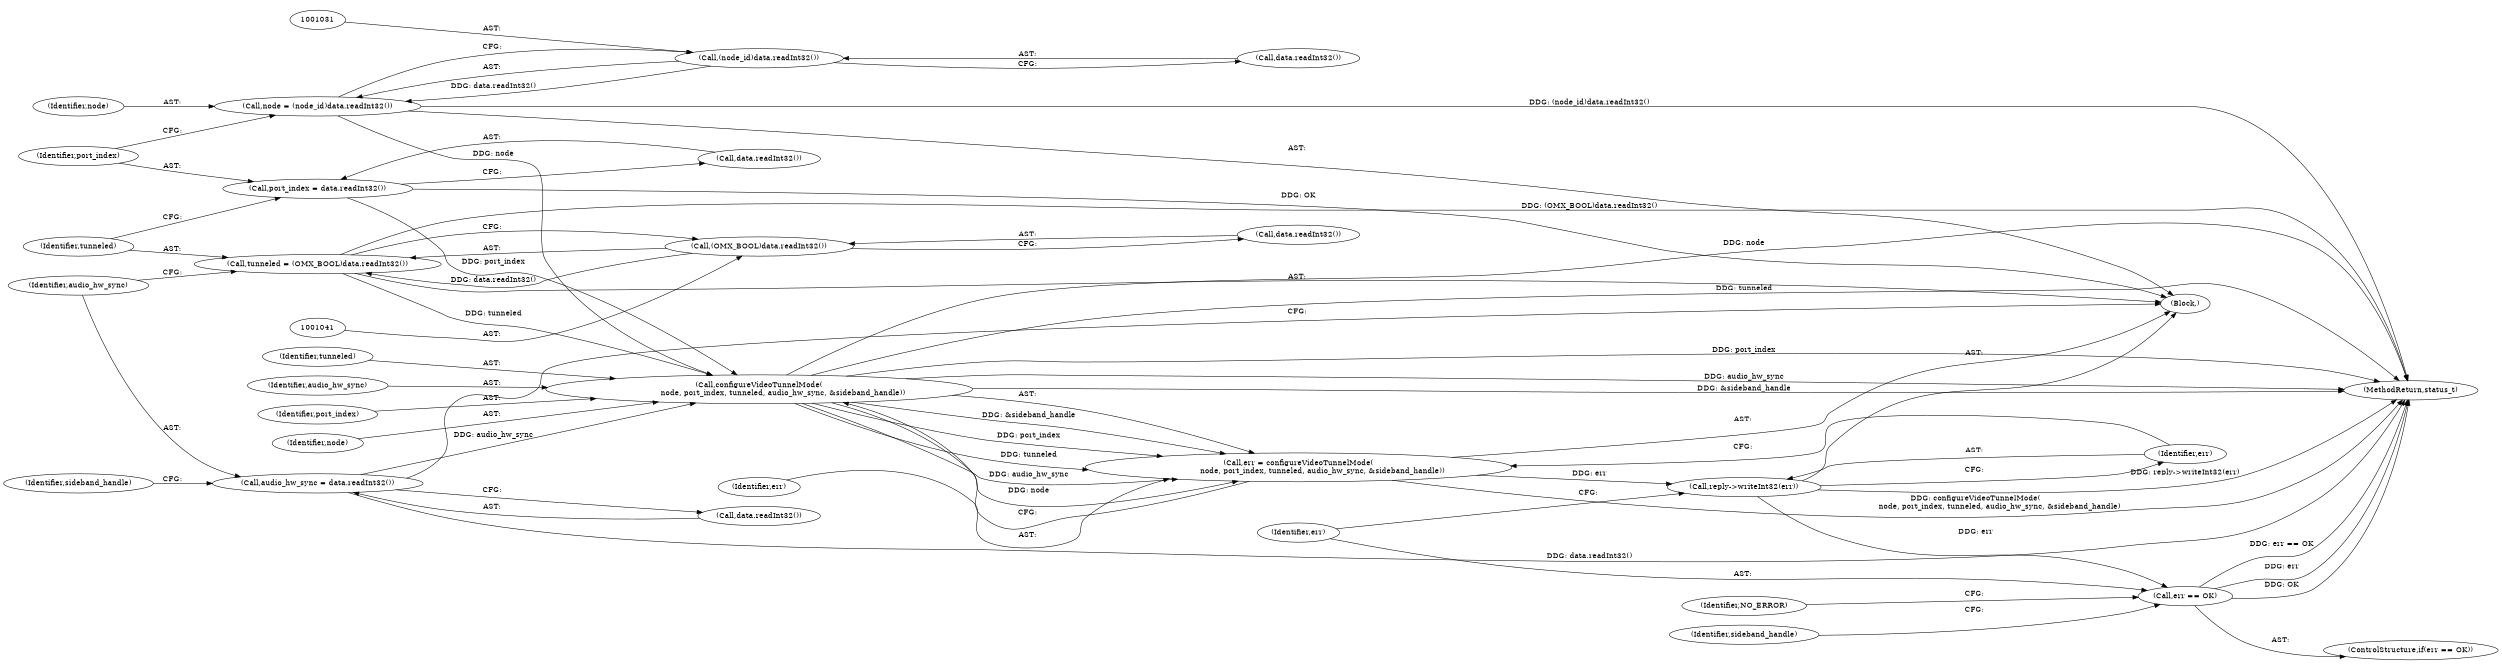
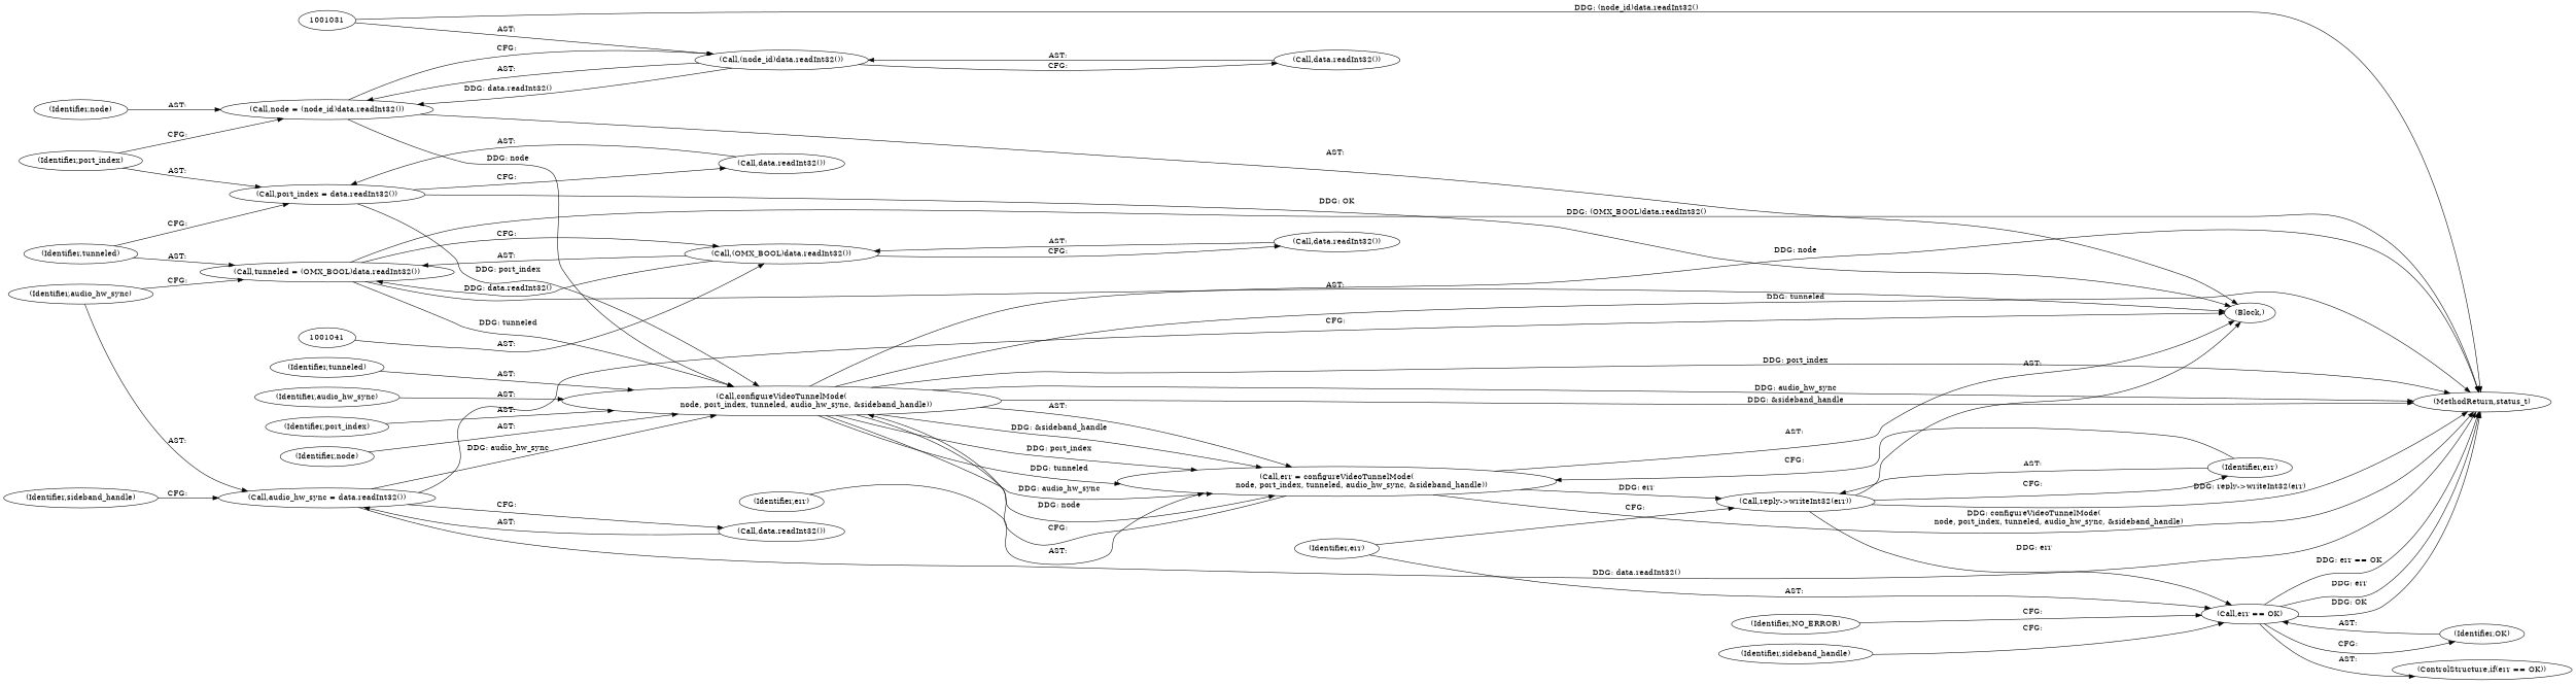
  digraph {
    rankdir=LR
    n1 [label="(Call,configureVideoTunnelMode(\n                    node, port_index, tunneled, audio_hw_sync, &sideband_handle))"]
    n2 [label="(Call,err = configureVideoTunnelMode(\n                    node, port_index, tunneled, audio_hw_sync, &sideband_handle))"]
    n3 [label="(MethodReturn,status_t)"]
    n4 [label="(Block,)"]
    n5 [label="(Call,reply->writeInt32(err))"]
    n6 [label="(Call,node = (node_id)data.readInt32())"]
    n7 [label="(Call,(node_id)data.readInt32())"]
    n8 [label="(Call,data.readInt32())"]
    n9 [label="(Call,port_index = data.readInt32())"]
    n10 [label="(Call,data.readInt32())"]
    n11 [label="(Call,tunneled = (OMX_BOOL)data.readInt32())"]
    n12 [label="(Call,(OMX_BOOL)data.readInt32())"]
    n13 [label="(Call,data.readInt32())"]
    n14 [label="(Call,audio_hw_sync = data.readInt32())"]
    n15 [label="(Call,data.readInt32())"]
    n16 [label="(Call,err == OK)"]
    n17 [label="(Identifier,err)"]
+   n18 [label="(Identifier,OK)"]
    n19 [label="(ControlStructure,if(err == OK))"]
    n20 [label="(Identifier,audio_hw_sync)"]
    n21 [label="(Identifier,port_index)"]
    n22 [label="(Identifier,tunneled)"]
    n23 [label="(Identifier,tunneled)"]
    n24 [label="(Identifier,audio_hw_sync)"]
    n25 [label="(Identifier,sideband_handle)"]
    n26 [label="(Identifier,port_index)"]
    n27 [label="(Identifier,node)"]
    n28 [label="(Identifier,err)"]
    n29 [label="(Identifier,NO_ERROR)"]
    n30 [label="(Identifier,err)"]
    n31 [label="(Identifier,node)"]
    n32 [label="(Identifier,sideband_handle)"]
    1001031
    1001041
    n1 -> n2 [label="AST: "]
    n1 -> n2 [label="DDG: &sideband_handle"]
    n1 -> n2 [label="DDG: port_index"]
    n1 -> n2 [label="DDG: tunneled"]
    n1 -> n2 [label="DDG: audio_hw_sync"]
    n1 -> n2 [label="DDG: node"]
    n1 -> n3 [label="DDG: node"]
    n1 -> n3 [label="DDG: tunneled"]
    n1 -> n3 [label="DDG: port_index"]
    n1 -> n3 [label="DDG: audio_hw_sync"]
    n1 -> n3 [label="DDG: &sideband_handle"]
    n2 -> n1 [label="CFG: "]
    n2 -> n3 [label="DDG: configureVideoTunnelMode(\n                    node, port_index, tunneled, audio_hw_sync, &sideband_handle)"]
    n2 -> n4 [label="AST: "]
    n2 -> n5 [label="DDG: err"]
    n5 -> n3 [label="DDG: reply->writeInt32(err)"]
    n5 -> n4 [label="AST: "]
    n5 -> n16 [label="DDG: err"]
    n5 -> n17 [label="CFG: "]
    n6 -> n1 [label="DDG: node"]
-   n6 -> n3 [label="DDG: (node_id)data.readInt32()"]
+   1001031 -> n3 [label="DDG: (node_id)data.readInt32()"]
    n6 -> n4 [label="AST: "]
    n6 -> n7 [label="CFG: "]
    n7 -> n6 [label="AST: "]
    n7 -> n6 [label="DDG: data.readInt32()"]
    n7 -> n8 [label="CFG: "]
    n8 -> n7 [label="AST: "]
    n9 -> n1 [label="DDG: port_index"]
    n9 -> n4 [label="DDG: OK"]
    n9 -> n10 [label="CFG: "]
    n10 -> n9 [label="AST: "]
    n11 -> n1 [label="DDG: tunneled"]
    n11 -> n3 [label="DDG: (OMX_BOOL)data.readInt32()"]
    n11 -> n4 [label="AST: "]
    n11 -> n12 [label="CFG: "]
    n12 -> n11 [label="AST: "]
    n12 -> n11 [label="DDG: data.readInt32()"]
    n12 -> n13 [label="CFG: "]
    n13 -> n12 [label="AST: "]
    n14 -> n1 [label="DDG: audio_hw_sync"]
    n14 -> n3 [label="DDG: data.readInt32()"]
    n14 -> n4 [label="CFG: "]
    n14 -> n15 [label="CFG: "]
    n15 -> n14 [label="AST: "]
    n16 -> n3 [label="DDG: OK"]
    n16 -> n3 [label="DDG: err == OK"]
    n16 -> n3 [label="DDG: err"]
+   n16 -> n18 [label="CFG: "]
    n16 -> n19 [label="AST: "]
    n17 -> n2 [label="CFG: "]
    n17 -> n5 [label="AST: "]
+   n18 -> n16 [label="AST: "]
    n20 -> n11 [label="CFG: "]
    n20 -> n14 [label="AST: "]
    n21 -> n6 [label="CFG: "]
    n21 -> n9 [label="AST: "]
    n22 -> n1 [label="AST: "]
    n23 -> n9 [label="CFG: "]
    n23 -> n11 [label="AST: "]
    n24 -> n1 [label="AST: "]
    n25 -> n16 [label="CFG: "]
    n26 -> n1 [label="AST: "]
    n27 -> n6 [label="AST: "]
    n28 -> n5 [label="CFG: "]
    n28 -> n16 [label="AST: "]
    n29 -> n16 [label="CFG: "]
    n30 -> n2 [label="AST: "]
    n31 -> n1 [label="AST: "]
    n32 -> n14 [label="CFG: "]
    1001031 -> n7 [label="AST: "]
    1001041 -> n12 [label="AST: "]
  }
